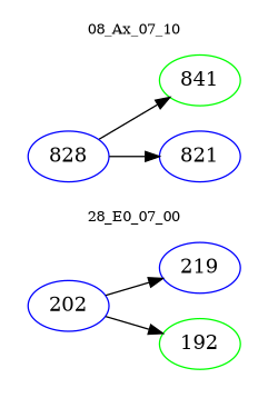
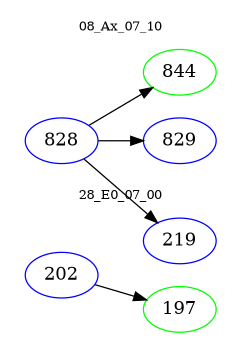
  digraph {
    rankdir=LR
    node [color=blue]
    edge [color=black]
    n1 [label=828]
-   n2 [label=821]
-   n3 [color=green label=841]
+   n2 [label=829]
+   n3 [color=green label=844]
    n4 [label=202]
-   n5 [color=green label=192]
+   n5 [color=green label=197]
    n6 [label=219]
    subgraph cluster_1 {
      color=white
      fontsize=10
      label="08_Ax_07_10"
      n1
      n2
      n3
    }
    subgraph cluster_2 {
      color=white
      fontsize=10
      label="28_E0_07_00"
      n4
      n5
      n6
    }
    n1 -> n2
    n1 -> n3
    n4 -> n5
-   n4 -> n6
+   n1 -> n6
  }
